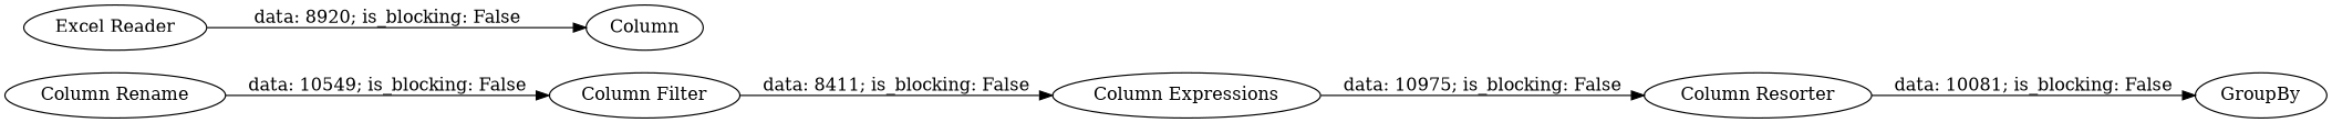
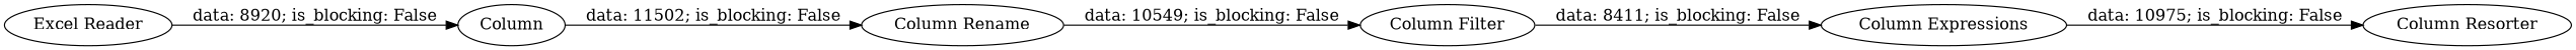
  digraph {
    rankdir=LR
    n1 [label="Column Filter"]
    n2 [label="Column Expressions"]
    n3 [label="Column Resorter"]
-   n4 [label=GroupBy]
    n5 [label="Column Rename"]
    n6 [label="Excel Reader"]
    n7 [label=Column]
    n1 -> n2 [label="data: 8411; is_blocking: False"]
    n2 -> n3 [label="data: 10975; is_blocking: False"]
-   n3 -> n4 [label="data: 10081; is_blocking: False"]
    n5 -> n1 [label="data: 10549; is_blocking: False"]
    n6 -> n7 [label="data: 8920; is_blocking: False"]
+   n7 -> n5 [label="data: 11502; is_blocking: False"]
  }
